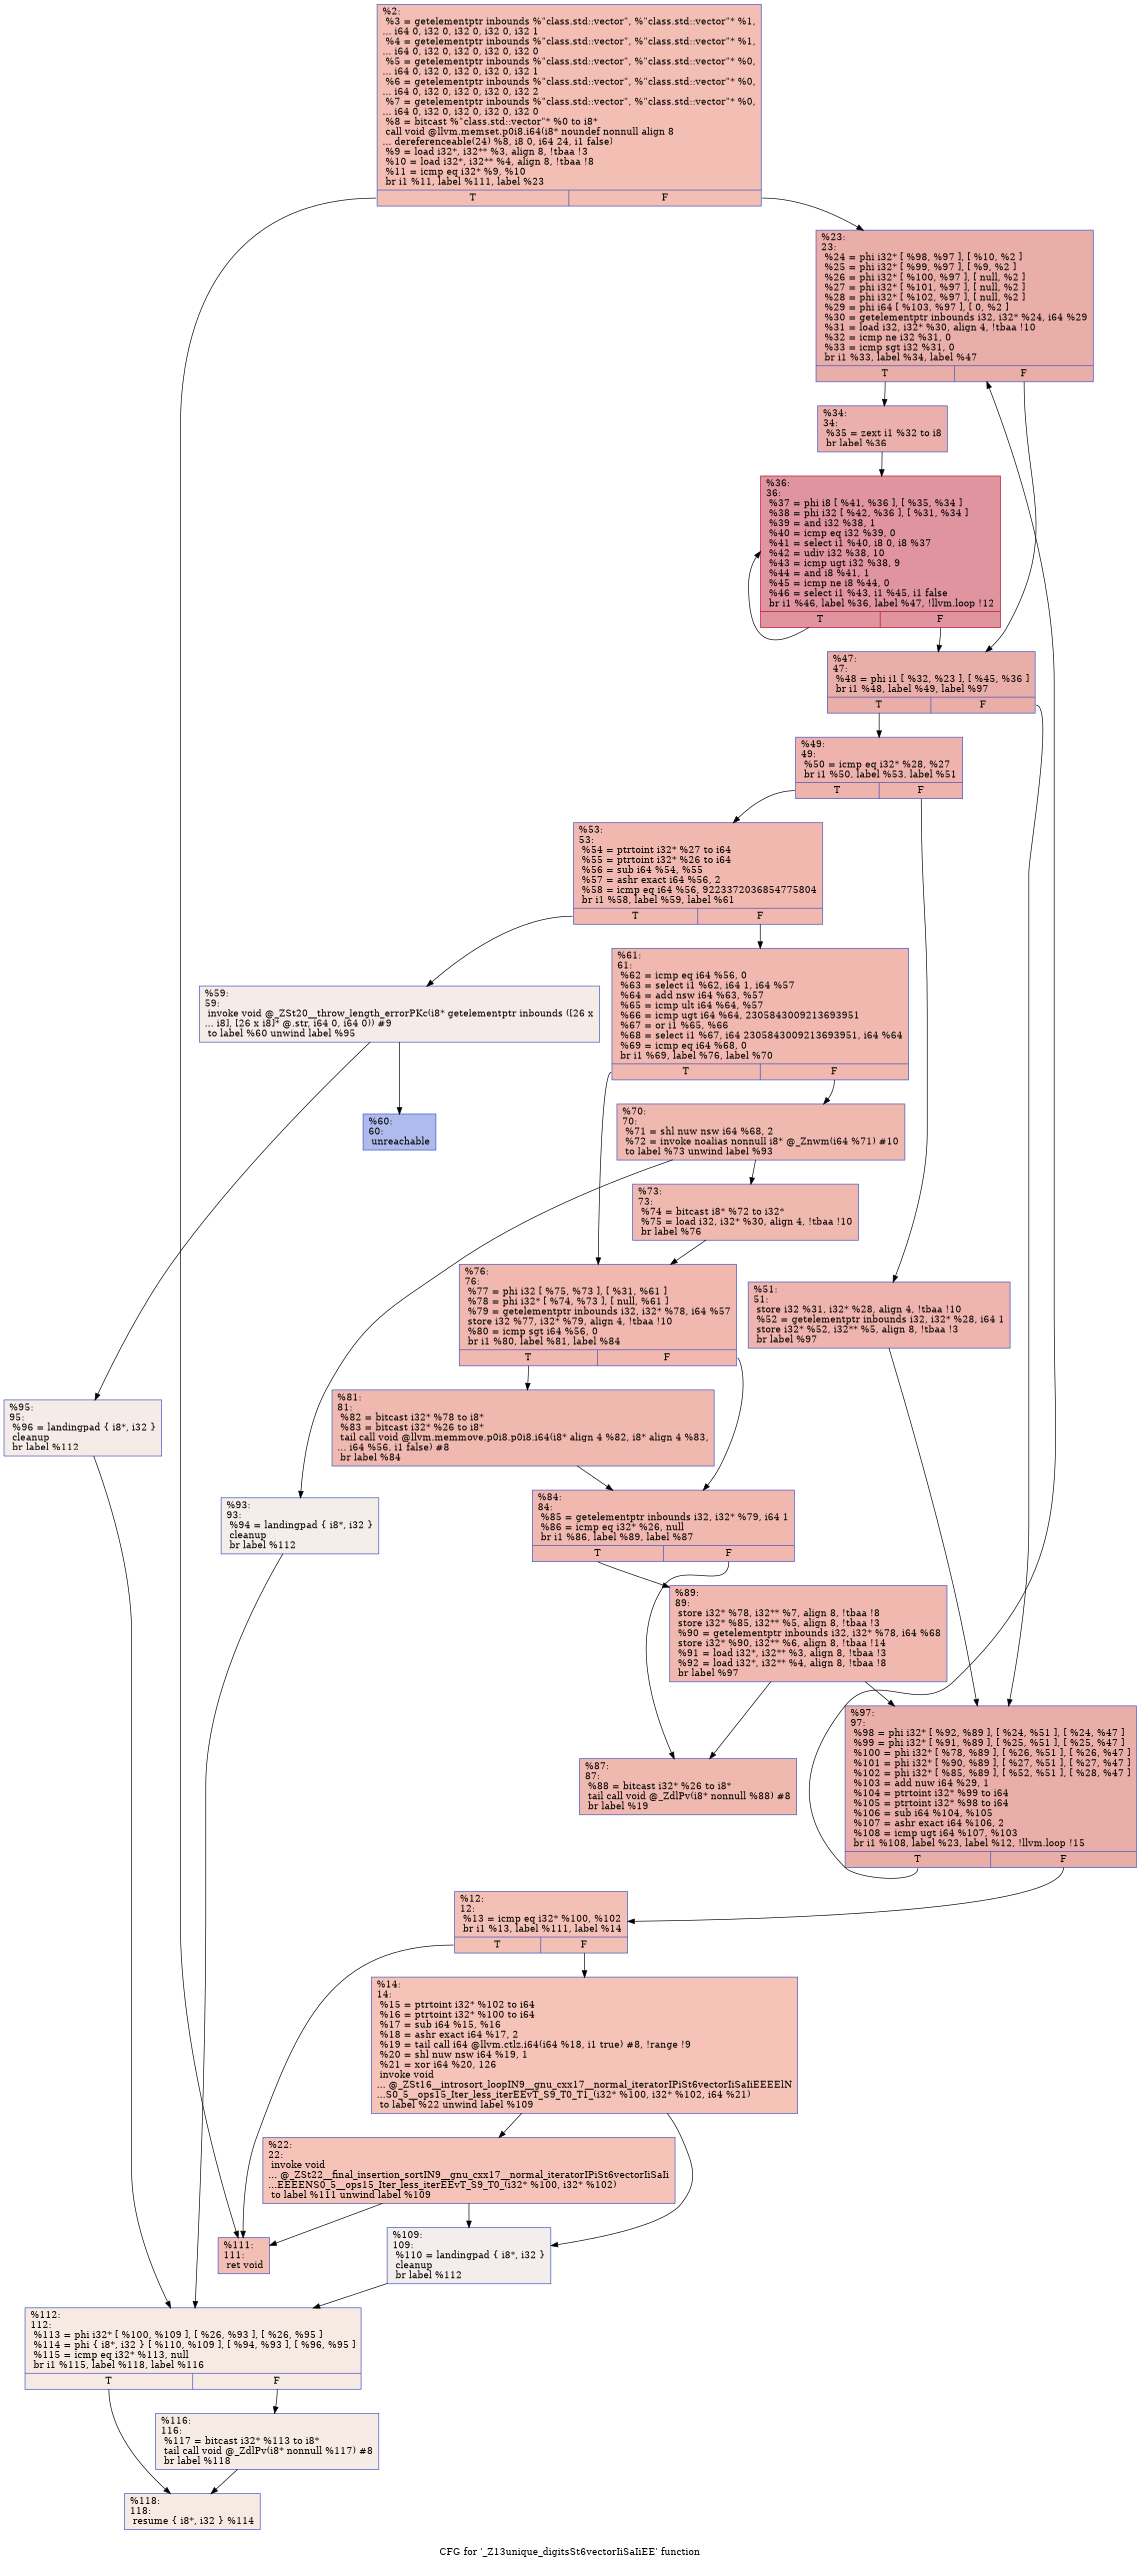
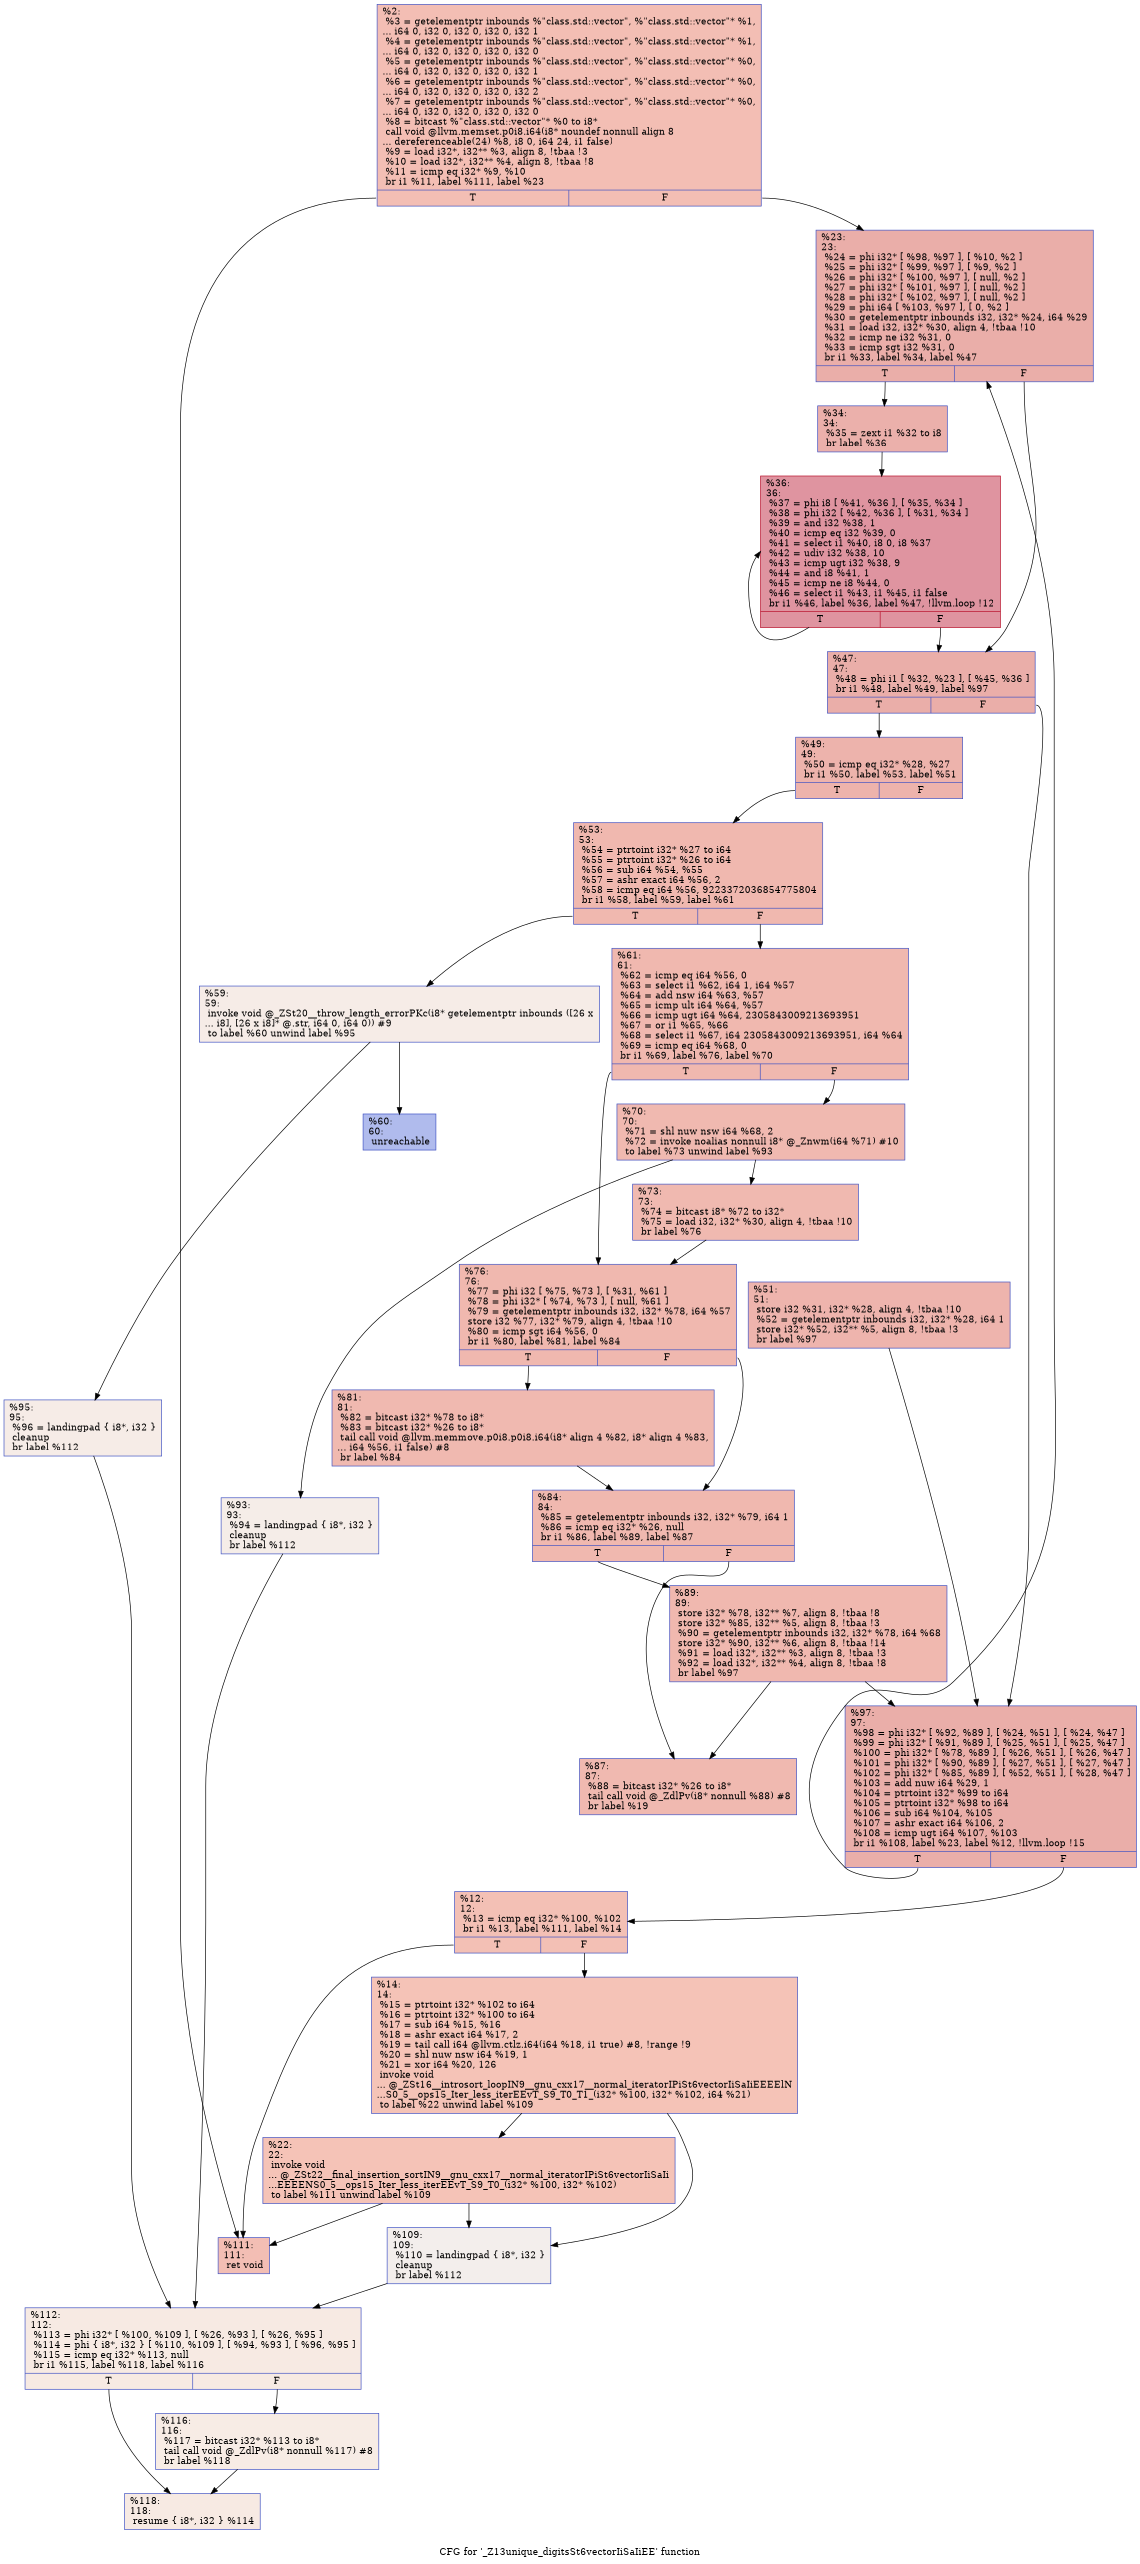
  digraph {
    label="CFG for '_Z13unique_digitsSt6vectorIiSaIiEE' function"
    node [color="#3d50c3ff" fillcolor="#dc5d4a70" shape=record style=filled]
    n1 [fillcolor="#e36c5570" label="{%2:\l  %3 = getelementptr inbounds %\"class.std::vector\", %\"class.std::vector\"* %1,\l... i64 0, i32 0, i32 0, i32 0, i32 1\l  %4 = getelementptr inbounds %\"class.std::vector\", %\"class.std::vector\"* %1,\l... i64 0, i32 0, i32 0, i32 0, i32 0\l  %5 = getelementptr inbounds %\"class.std::vector\", %\"class.std::vector\"* %0,\l... i64 0, i32 0, i32 0, i32 0, i32 1\l  %6 = getelementptr inbounds %\"class.std::vector\", %\"class.std::vector\"* %0,\l... i64 0, i32 0, i32 0, i32 0, i32 2\l  %7 = getelementptr inbounds %\"class.std::vector\", %\"class.std::vector\"* %0,\l... i64 0, i32 0, i32 0, i32 0, i32 0\l  %8 = bitcast %\"class.std::vector\"* %0 to i8*\l  call void @llvm.memset.p0i8.i64(i8* noundef nonnull align 8\l... dereferenceable(24) %8, i8 0, i64 24, i1 false)\l  %9 = load i32*, i32** %3, align 8, !tbaa !3\l  %10 = load i32*, i32** %4, align 8, !tbaa !8\l  %11 = icmp eq i32* %9, %10\l  br i1 %11, label %111, label %23\l|{<s0>T|<s1>F}}"]
    n2 [fillcolor="#e36c5570" label="{%111:\l111:                                              \l  ret void\l}"]
    n3 [fillcolor="#d0473d70" label="{%23:\l23:                                               \l  %24 = phi i32* [ %98, %97 ], [ %10, %2 ]\l  %25 = phi i32* [ %99, %97 ], [ %9, %2 ]\l  %26 = phi i32* [ %100, %97 ], [ null, %2 ]\l  %27 = phi i32* [ %101, %97 ], [ null, %2 ]\l  %28 = phi i32* [ %102, %97 ], [ null, %2 ]\l  %29 = phi i64 [ %103, %97 ], [ 0, %2 ]\l  %30 = getelementptr inbounds i32, i32* %24, i64 %29\l  %31 = load i32, i32* %30, align 4, !tbaa !10\l  %32 = icmp ne i32 %31, 0\l  %33 = icmp sgt i32 %31, 0\l  br i1 %33, label %34, label %47\l|{<s0>T|<s1>F}}"]
    n4 [fillcolor="#d24b4070" label="{%34:\l34:                                               \l  %35 = zext i1 %32 to i8\l  br label %36\l}"]
    n5 [fillcolor="#d0473d70" label="{%47:\l47:                                               \l  %48 = phi i1 [ %32, %23 ], [ %45, %36 ]\l  br i1 %48, label %49, label %97\l|{<s0>T|<s1>F}}"]
    n6 [color="#b70d28ff" fillcolor="#b70d2870" label="{%36:\l36:                                               \l  %37 = phi i8 [ %41, %36 ], [ %35, %34 ]\l  %38 = phi i32 [ %42, %36 ], [ %31, %34 ]\l  %39 = and i32 %38, 1\l  %40 = icmp eq i32 %39, 0\l  %41 = select i1 %40, i8 0, i8 %37\l  %42 = udiv i32 %38, 10\l  %43 = icmp ugt i32 %38, 9\l  %44 = and i8 %41, 1\l  %45 = icmp ne i8 %44, 0\l  %46 = select i1 %43, i1 %45, i1 false\l  br i1 %46, label %36, label %47, !llvm.loop !12\l|{<s0>T|<s1>F}}"]
    n7 [fillcolor="#d6524470" label="{%49:\l49:                                               \l  %50 = icmp eq i32* %28, %27\l  br i1 %50, label %53, label %51\l|{<s0>T|<s1>F}}"]
    n8 [fillcolor="#d0473d70" label="{%97:\l97:                                               \l  %98 = phi i32* [ %92, %89 ], [ %24, %51 ], [ %24, %47 ]\l  %99 = phi i32* [ %91, %89 ], [ %25, %51 ], [ %25, %47 ]\l  %100 = phi i32* [ %78, %89 ], [ %26, %51 ], [ %26, %47 ]\l  %101 = phi i32* [ %90, %89 ], [ %27, %51 ], [ %27, %47 ]\l  %102 = phi i32* [ %85, %89 ], [ %52, %51 ], [ %28, %47 ]\l  %103 = add nuw i64 %29, 1\l  %104 = ptrtoint i32* %99 to i64\l  %105 = ptrtoint i32* %98 to i64\l  %106 = sub i64 %104, %105\l  %107 = ashr exact i64 %106, 2\l  %108 = icmp ugt i64 %107, %103\l  br i1 %108, label %23, label %12, !llvm.loop !15\l|{<s0>T|<s1>F}}"]
    n9 [fillcolor="#e5705870" label="{%12:\l12:                                               \l  %13 = icmp eq i32* %100, %102\l  br i1 %13, label %111, label %14\l|{<s0>T|<s1>F}}"]
    n10 [fillcolor="#e8765c70" label="{%14:\l14:                                               \l  %15 = ptrtoint i32* %102 to i64\l  %16 = ptrtoint i32* %100 to i64\l  %17 = sub i64 %15, %16\l  %18 = ashr exact i64 %17, 2\l  %19 = tail call i64 @llvm.ctlz.i64(i64 %18, i1 true) #8, !range !9\l  %20 = shl nuw nsw i64 %19, 1\l  %21 = xor i64 %20, 126\l  invoke void\l... @_ZSt16__introsort_loopIN9__gnu_cxx17__normal_iteratorIPiSt6vectorIiSaIiEEEElN\l...S0_5__ops15_Iter_less_iterEEvT_S9_T0_T1_(i32* %100, i32* %102, i64 %21)\l          to label %22 unwind label %109\l}"]
    n11 [fillcolor="#e8765c70" label="{%22:\l22:                                               \l  invoke void\l... @_ZSt22__final_insertion_sortIN9__gnu_cxx17__normal_iteratorIPiSt6vectorIiSaIi\l...EEEENS0_5__ops15_Iter_less_iterEEvT_S9_T0_(i32* %100, i32* %102)\l          to label %111 unwind label %109\l}"]
    n12 [fillcolor="#e3d9d370" label="{%109:\l109:                                              \l  %110 = landingpad \{ i8*, i32 \}\l          cleanup\l  br label %112\l}"]
    n13 [fillcolor="#eed0c070" label="{%112:\l112:                                              \l  %113 = phi i32* [ %100, %109 ], [ %26, %93 ], [ %26, %95 ]\l  %114 = phi \{ i8*, i32 \} [ %110, %109 ], [ %94, %93 ], [ %96, %95 ]\l  %115 = icmp eq i32* %113, null\l  br i1 %115, label %118, label %116\l|{<s0>T|<s1>F}}"]
    n14 [fillcolor="#eed0c070" label="{%118:\l118:                                              \l  resume \{ i8*, i32 \} %114\l}"]
    n15 [fillcolor="#ecd3c570" label="{%116:\l116:                                              \l  %117 = bitcast i32* %113 to i8*\l  tail call void @_ZdlPv(i8* nonnull %117) #8\l  br label %118\l}"]
    n16 [label="{%53:\l53:                                               \l  %54 = ptrtoint i32* %27 to i64\l  %55 = ptrtoint i32* %26 to i64\l  %56 = sub i64 %54, %55\l  %57 = ashr exact i64 %56, 2\l  %58 = icmp eq i64 %56, 9223372036854775804\l  br i1 %58, label %59, label %61\l|{<s0>T|<s1>F}}"]
    n17 [fillcolor="#d8564670" label="{%51:\l51:                                               \l  store i32 %31, i32* %28, align 4, !tbaa !10\l  %52 = getelementptr inbounds i32, i32* %28, i64 1\l  store i32* %52, i32** %5, align 8, !tbaa !3\l  br label %97\l}"]
    n18 [fillcolor="#ead5c970" label="{%59:\l59:                                               \l  invoke void @_ZSt20__throw_length_errorPKc(i8* getelementptr inbounds ([26 x\l... i8], [26 x i8]* @.str, i64 0, i64 0)) #9\l          to label %60 unwind label %95\l}"]
    n19 [label="{%61:\l61:                                               \l  %62 = icmp eq i64 %56, 0\l  %63 = select i1 %62, i64 1, i64 %57\l  %64 = add nsw i64 %63, %57\l  %65 = icmp ult i64 %64, %57\l  %66 = icmp ugt i64 %64, 2305843009213693951\l  %67 = or i1 %65, %66\l  %68 = select i1 %67, i64 2305843009213693951, i64 %64\l  %69 = icmp eq i64 %68, 0\l  br i1 %69, label %76, label %70\l|{<s0>T|<s1>F}}"]
    n20 [fillcolor="#4c66d670" label="{%60:\l60:                                               \l  unreachable\l}"]
    n21 [fillcolor="#ead5c970" label="{%95:\l95:                                               \l  %96 = landingpad \{ i8*, i32 \}\l          cleanup\l  br label %112\l}"]
    n22 [label="{%76:\l76:                                               \l  %77 = phi i32 [ %75, %73 ], [ %31, %61 ]\l  %78 = phi i32* [ %74, %73 ], [ null, %61 ]\l  %79 = getelementptr inbounds i32, i32* %78, i64 %57\l  store i32 %77, i32* %79, align 4, !tbaa !10\l  %80 = icmp sgt i64 %56, 0\l  br i1 %80, label %81, label %84\l|{<s0>T|<s1>F}}"]
    n23 [fillcolor="#de614d70" label="{%70:\l70:                                               \l  %71 = shl nuw nsw i64 %68, 2\l  %72 = invoke noalias nonnull i8* @_Znwm(i64 %71) #10\l          to label %73 unwind label %93\l}"]
    n24 [fillcolor="#de614d70" label="{%81:\l81:                                               \l  %82 = bitcast i32* %78 to i8*\l  %83 = bitcast i32* %26 to i8*\l  tail call void @llvm.memmove.p0i8.p0i8.i64(i8* align 4 %82, i8* align 4 %83,\l... i64 %56, i1 false) #8\l  br label %84\l}"]
    n25 [label="{%84:\l84:                                               \l  %85 = getelementptr inbounds i32, i32* %79, i64 1\l  %86 = icmp eq i32* %26, null\l  br i1 %86, label %89, label %87\l|{<s0>T|<s1>F}}"]
    n26 [fillcolor="#de614d70" label="{%73:\l73:                                               \l  %74 = bitcast i8* %72 to i32*\l  %75 = load i32, i32* %30, align 4, !tbaa !10\l  br label %76\l}"]
    n27 [fillcolor="#e8d6cc70" label="{%93:\l93:                                               \l  %94 = landingpad \{ i8*, i32 \}\l          cleanup\l  br label %112\l}"]
    n28 [label="{%89:\l89:                                               \l  store i32* %78, i32** %7, align 8, !tbaa !8\l  store i32* %85, i32** %5, align 8, !tbaa !3\l  %90 = getelementptr inbounds i32, i32* %78, i64 %68\l  store i32* %90, i32** %6, align 8, !tbaa !14\l  %91 = load i32*, i32** %3, align 8, !tbaa !3\l  %92 = load i32*, i32** %4, align 8, !tbaa !8\l  br label %97\l}"]
    n29 [fillcolor="#de614d70" label="{%87:\l87:                                               \l  %88 = bitcast i32* %26 to i8*\l  tail call void @_ZdlPv(i8* nonnull %88) #8\l  br label %19\l}"]
    n1 -> n2 [tailport=s0]
    n1 -> n3 [tailport=s1]
    n3 -> n4 [tailport=s0]
    n3 -> n5 [tailport=s1]
    n4 -> n6
    n5 -> n7 [tailport=s0]
    n5 -> n8 [tailport=s1]
    n6 -> n5 [tailport=s1]
    n6 -> n6 [tailport=s0]
    n7 -> n16 [tailport=s0]
-   n7 -> n17 [tailport=s1]
    n8 -> n3 [tailport=s0]
    n8 -> n9 [tailport=s1]
    n9 -> n2 [tailport=s0]
    n9 -> n10 [tailport=s1]
    n10 -> n11
    n10 -> n12
    n11 -> n2
    n11 -> n12
    n12 -> n13
    n13 -> n14 [tailport=s0]
    n13 -> n15 [tailport=s1]
    n15 -> n14
    n16 -> n18 [tailport=s0]
    n16 -> n19 [tailport=s1]
    n17 -> n8
    n18 -> n20
    n18 -> n21
    n19 -> n22 [tailport=s0]
    n19 -> n23 [tailport=s1]
    n21 -> n13
    n22 -> n24 [tailport=s0]
    n22 -> n25 [tailport=s1]
    n23 -> n26
    n23 -> n27
    n24 -> n25
    n25 -> n28 [tailport=s0]
    n25 -> n29 [tailport=s1]
    n26 -> n22
    n27 -> n13
    n28 -> n8
    n28 -> n29
  }
